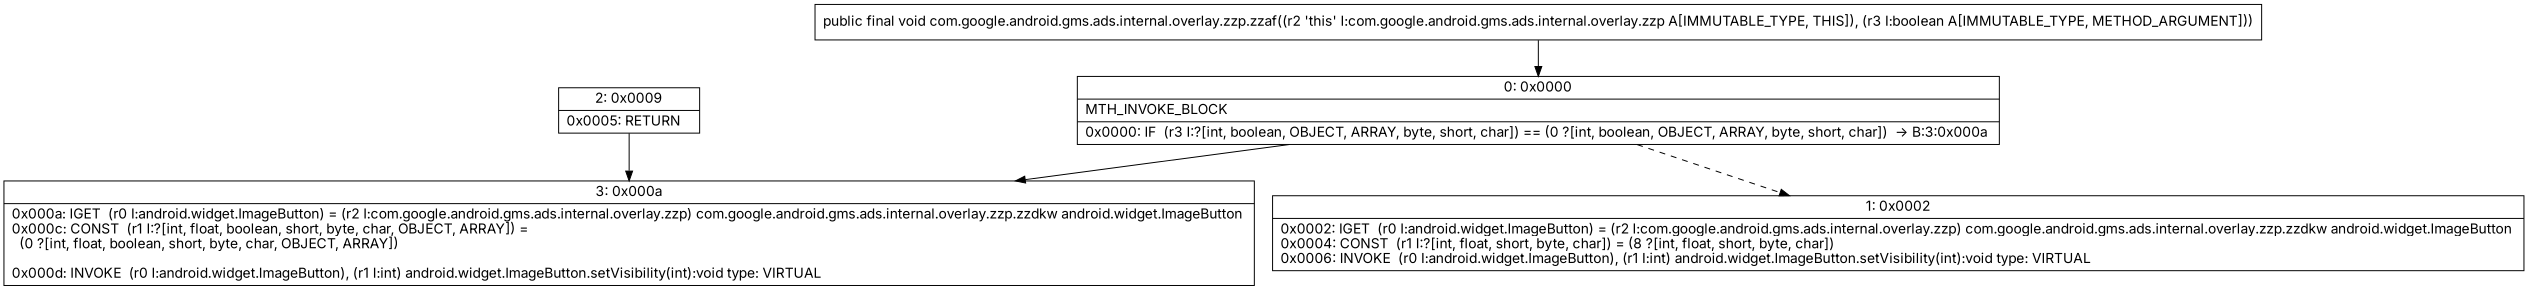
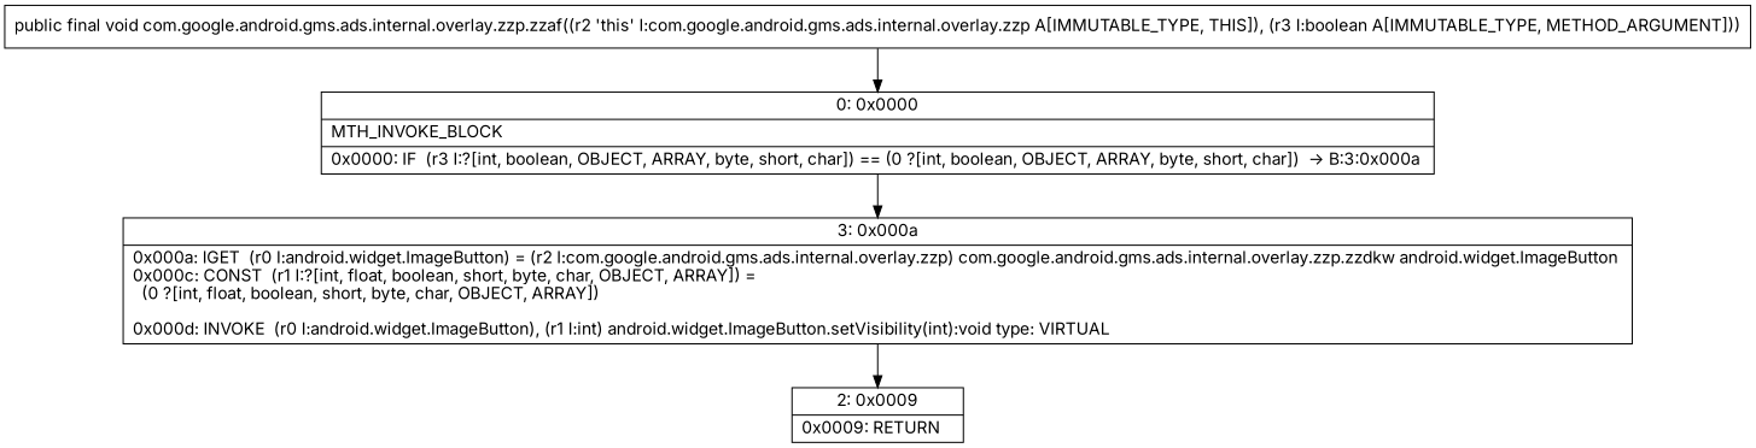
  digraph {
    fontname=Inter
    node [fontname=Inter shape=record]
    edge [fontname=Inter]
    n1 [label="{0\:\ 0x0000|MTH_INVOKE_BLOCK\l|0x0000: IF  (r3 I:?[int, boolean, OBJECT, ARRAY, byte, short, char]) == (0 ?[int, boolean, OBJECT, ARRAY, byte, short, char])  \-\> B:3:0x000a \l}"]
-   n2 [label="{1\:\ 0x0002|0x0002: IGET  (r0 I:android.widget.ImageButton) = (r2 I:com.google.android.gms.ads.internal.overlay.zzp) com.google.android.gms.ads.internal.overlay.zzp.zzdkw android.widget.ImageButton \l0x0004: CONST  (r1 I:?[int, float, short, byte, char]) = (8 ?[int, float, short, byte, char]) \l0x0006: INVOKE  (r0 I:android.widget.ImageButton), (r1 I:int) android.widget.ImageButton.setVisibility(int):void type: VIRTUAL \l}"]
    n3 [label="{3\:\ 0x000a|0x000a: IGET  (r0 I:android.widget.ImageButton) = (r2 I:com.google.android.gms.ads.internal.overlay.zzp) com.google.android.gms.ads.internal.overlay.zzp.zzdkw android.widget.ImageButton \l0x000c: CONST  (r1 I:?[int, float, boolean, short, byte, char, OBJECT, ARRAY]) = \l  (0 ?[int, float, boolean, short, byte, char, OBJECT, ARRAY])\l \l0x000d: INVOKE  (r0 I:android.widget.ImageButton), (r1 I:int) android.widget.ImageButton.setVisibility(int):void type: VIRTUAL \l}"]
-   n4 [label="{2\:\ 0x0009|0x0005: RETURN   \l}"]
+   n4 [label="{2\:\ 0x0009|0x0009: RETURN   \l}"]
    n5 [label="{public final void com.google.android.gms.ads.internal.overlay.zzp.zzaf((r2 'this' I:com.google.android.gms.ads.internal.overlay.zzp A[IMMUTABLE_TYPE, THIS]), (r3 I:boolean A[IMMUTABLE_TYPE, METHOD_ARGUMENT])) }"]
-   n1 -> n2 [style=dashed]
    n1 -> n3
-   n4 -> n3
+   n3 -> n4
    n5 -> n1
  }
